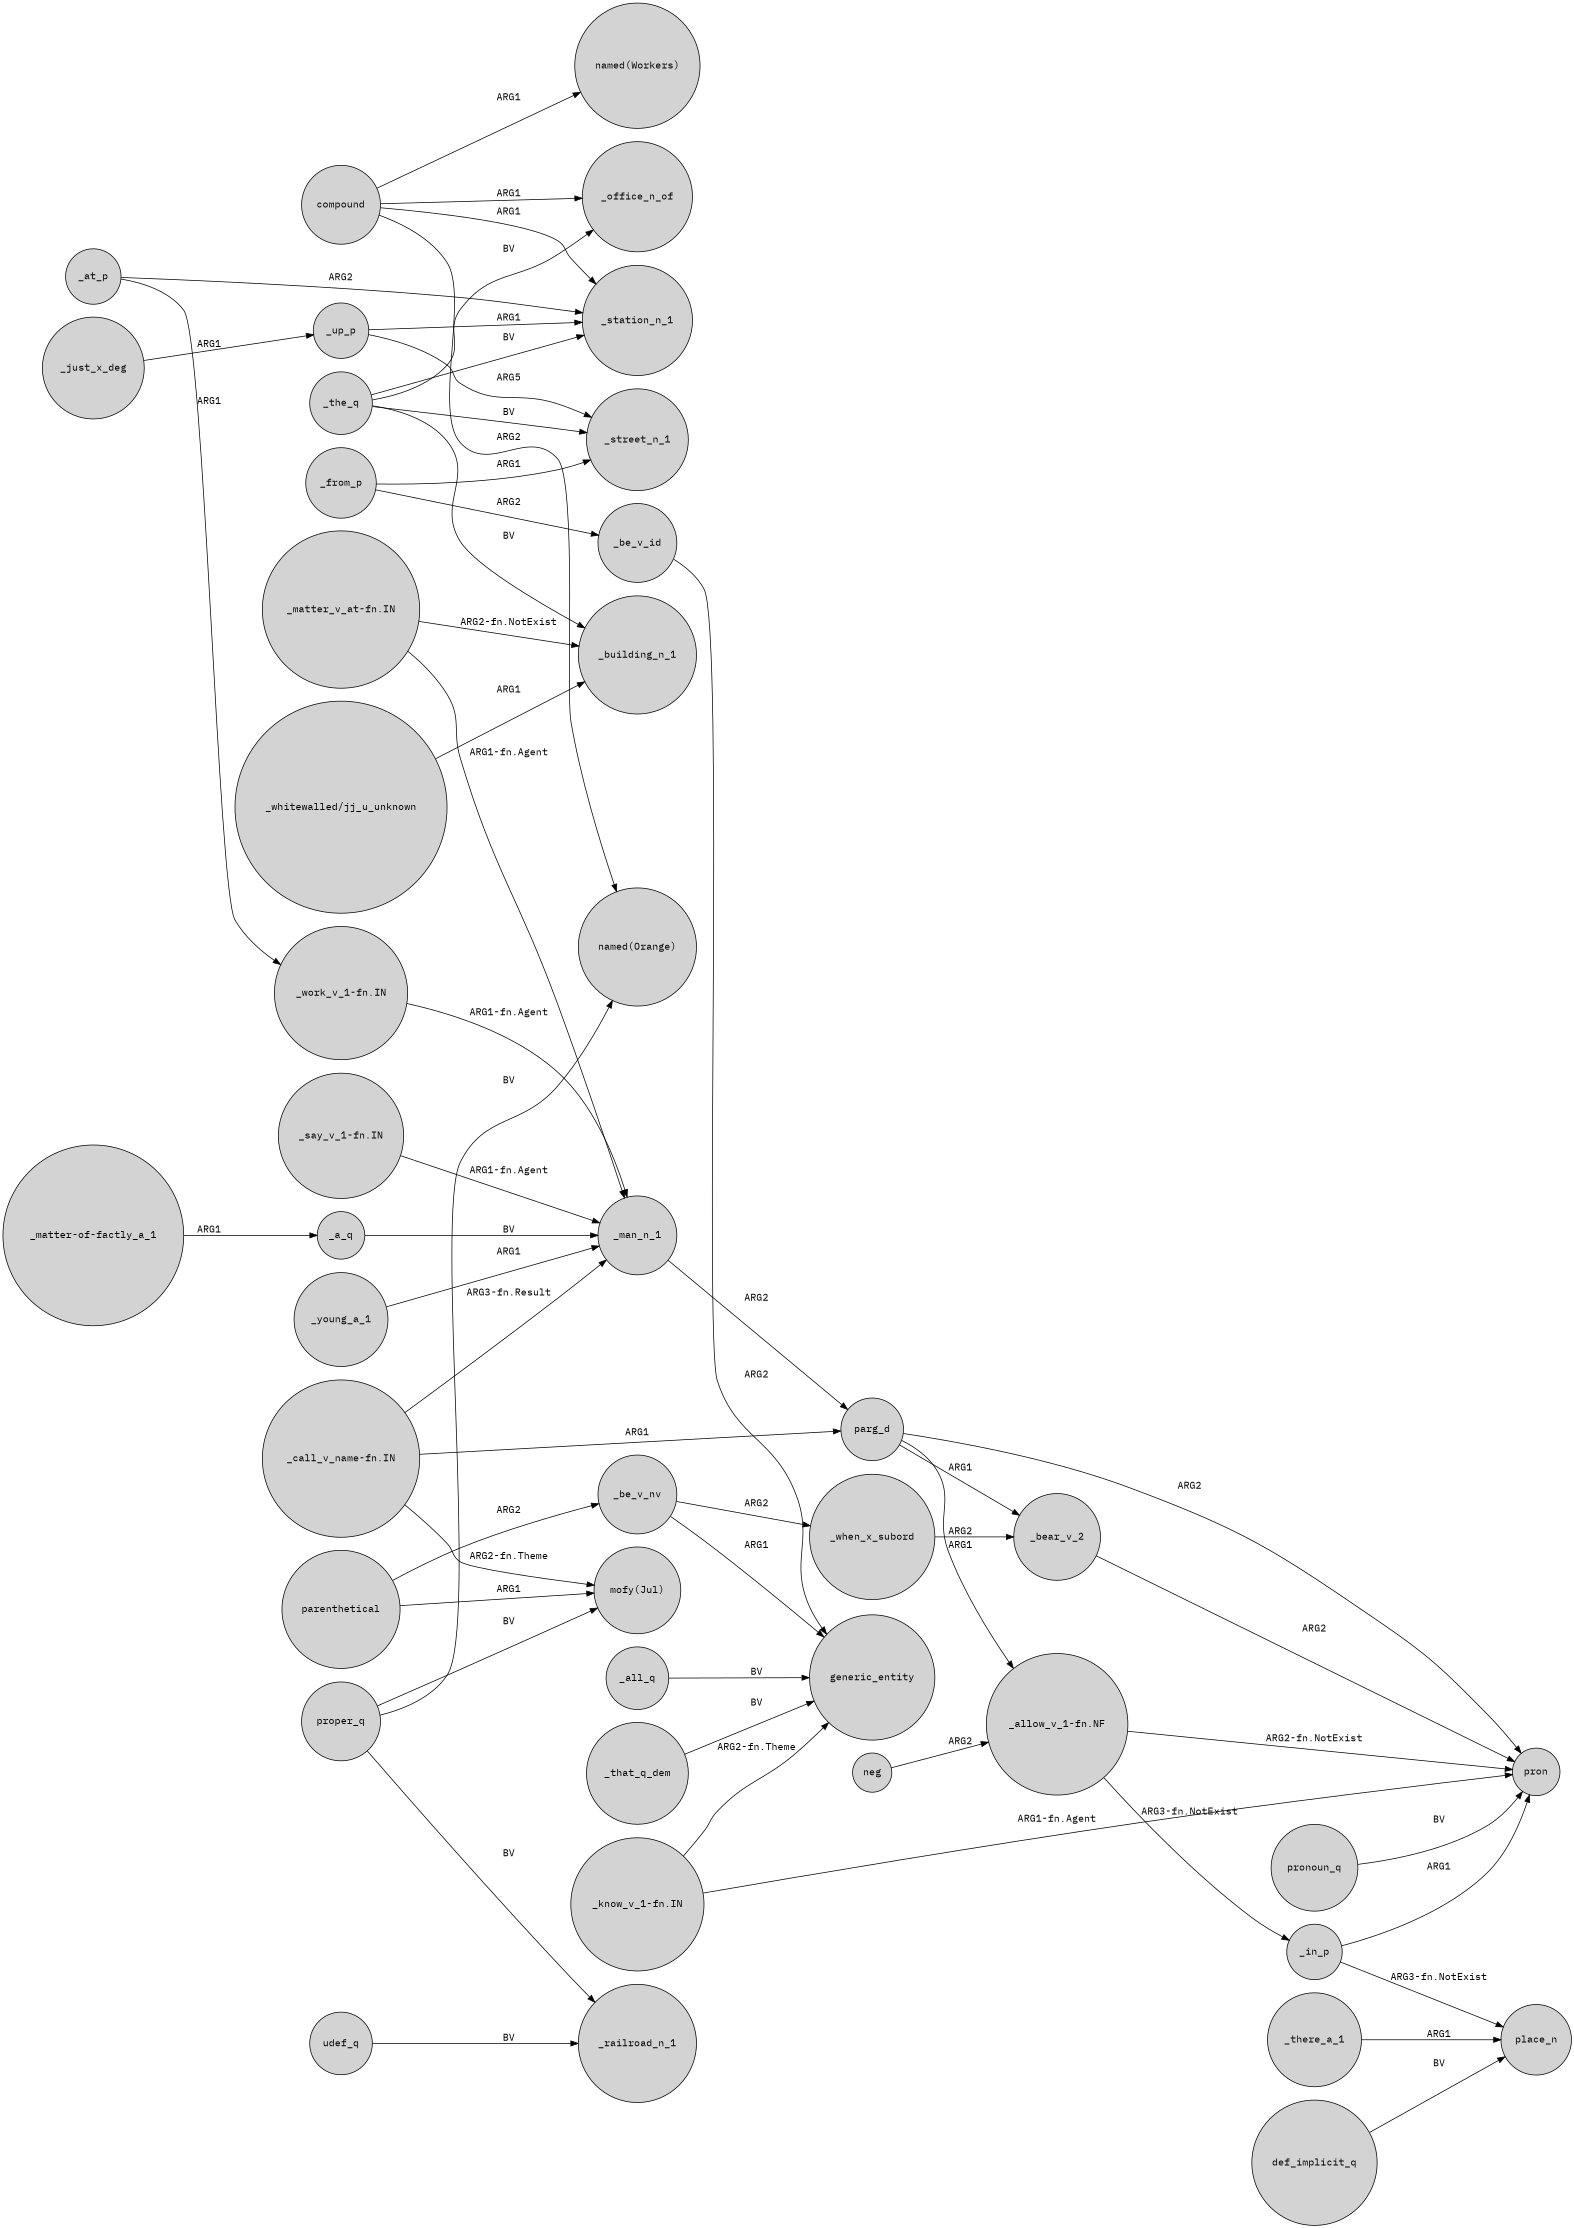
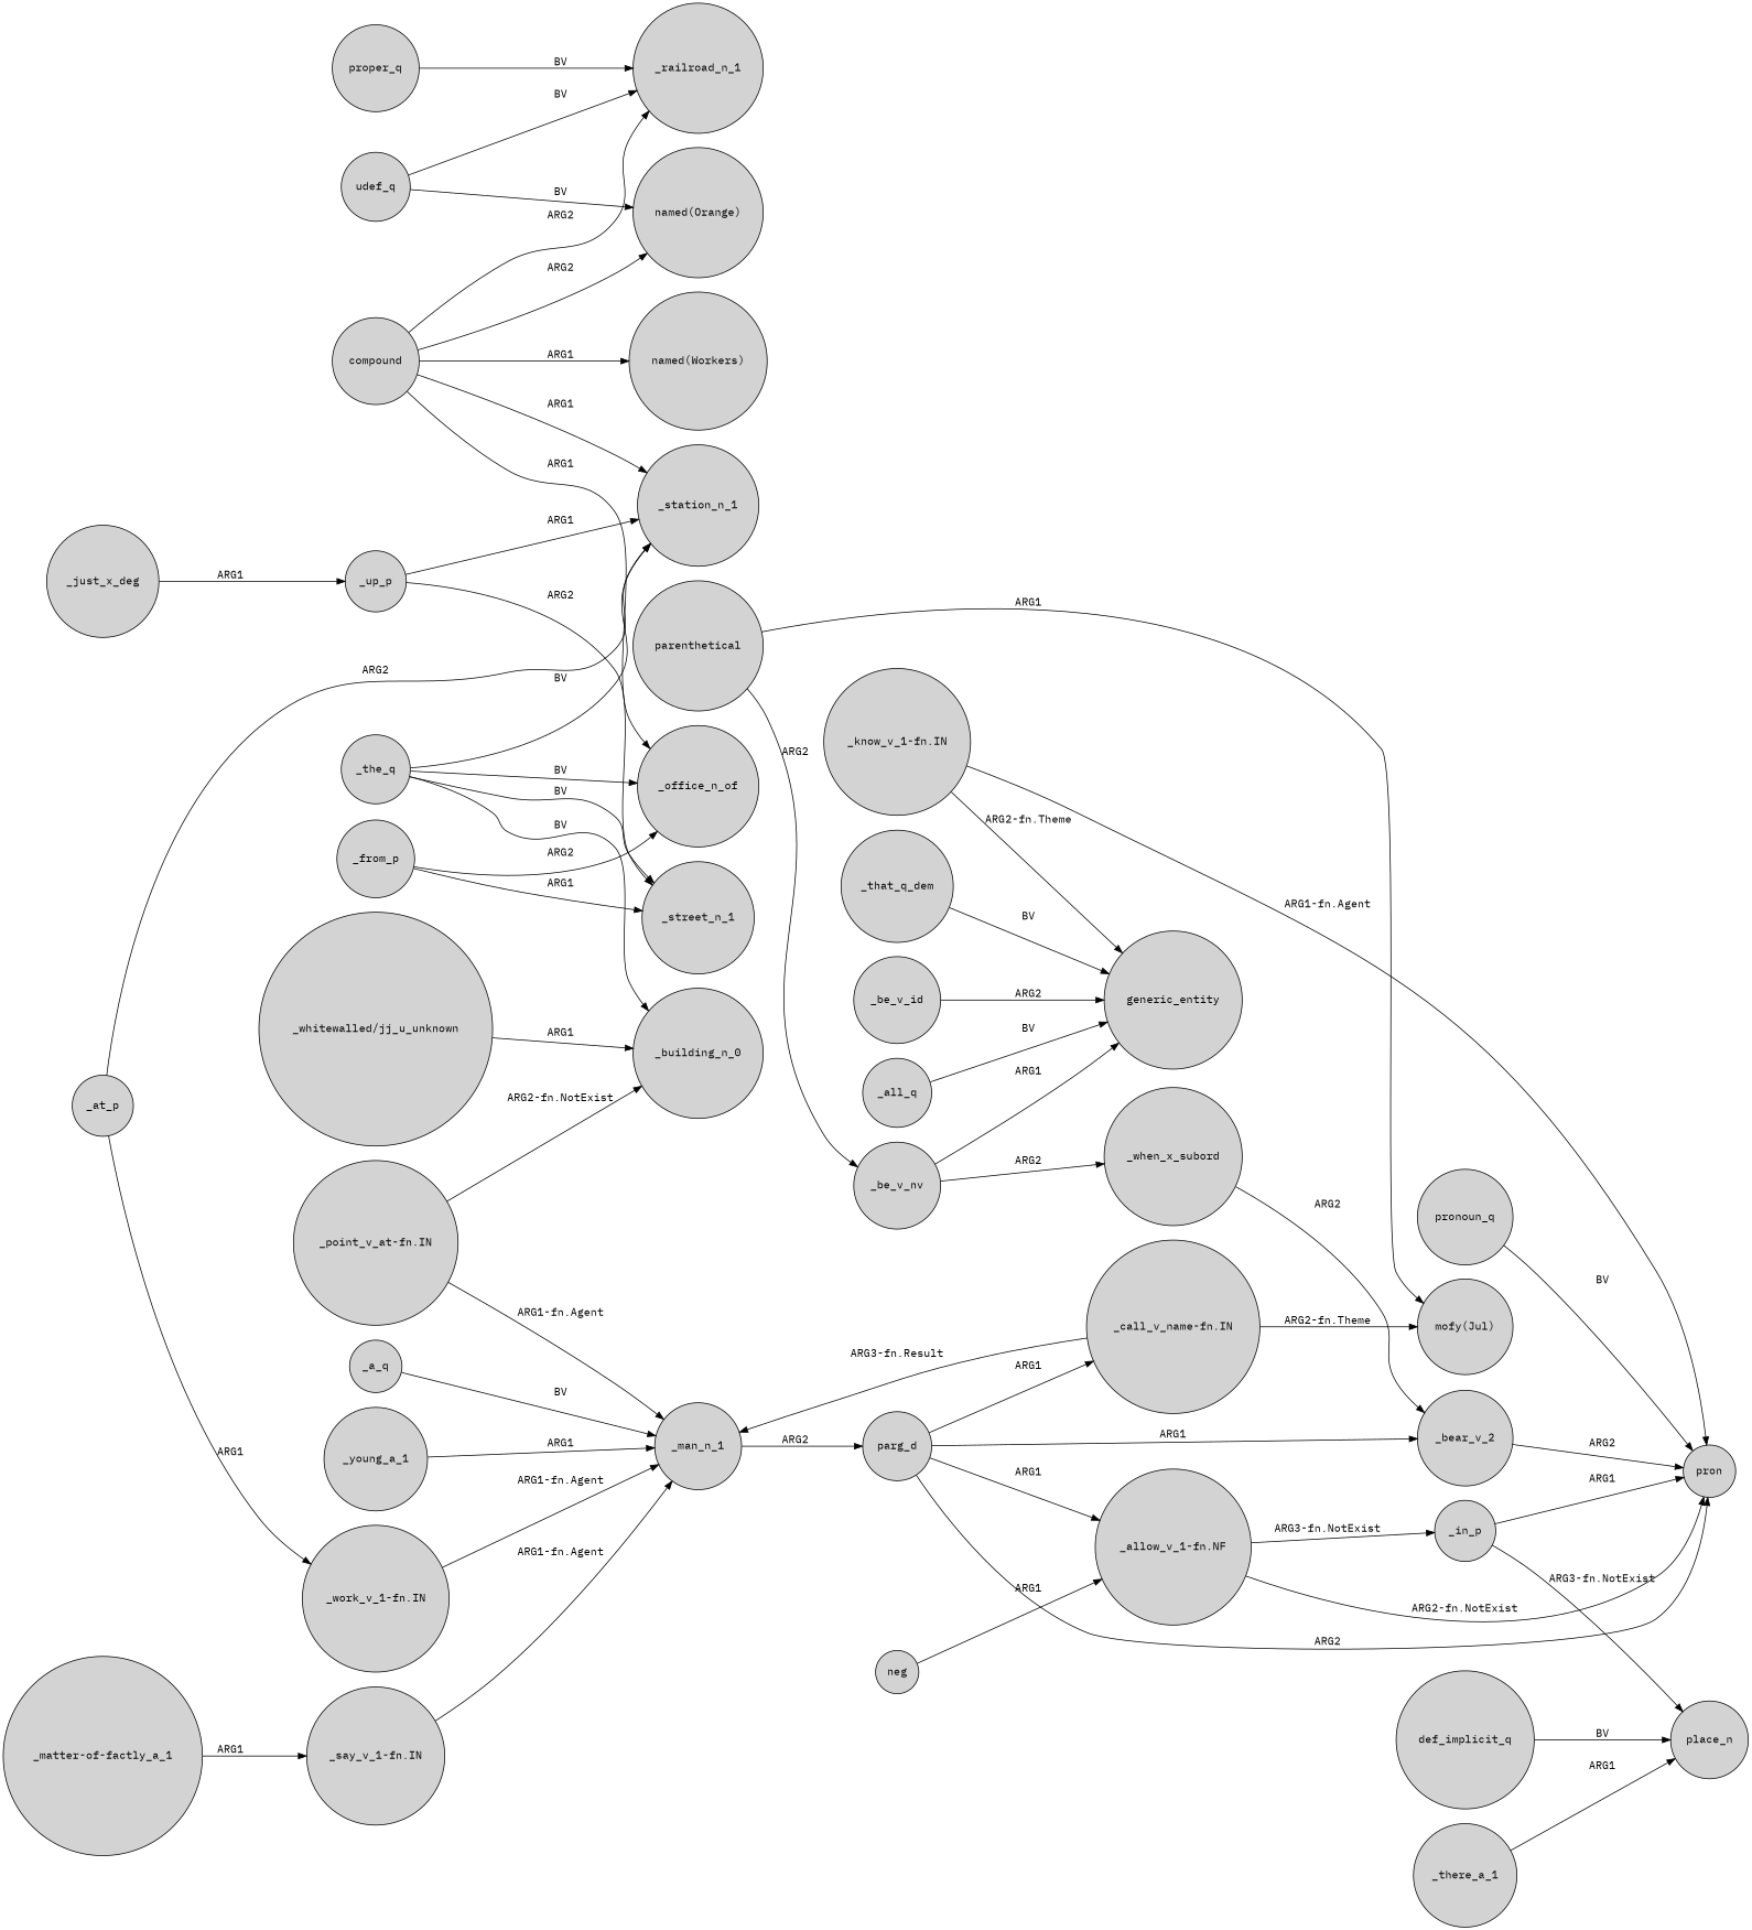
  digraph {
    fontname="IBM Plex Mono"
    rankdir=LR
    node [fontname="IBM Plex Mono" shape=circle style=filled]
    edge [fontname="IBM Plex Mono"]
    compound
    _railroad_n_1
    _station_n_1
    _office_n_of
    "named(Orange)"
    "named(Workers)"
-   "_point_v_at-fn.IN" [label="_matter_v_at-fn.IN"]
-   _building_n_1
+   "_point_v_at-fn.IN"
+   _building_n_1 [label=_building_n_0]
    _man_n_1
    parg_d
    neg
    "_allow_v_1-fn.NF"
    _in_p
    pron
    place_n
    proper_q
    "mofy(Jul)"
    _that_q_dem
    generic_entity
    "_call_v_name-fn.IN"
    _at_p
    "_work_v_1-fn.IN"
    _from_p
    _street_n_1
    "_know_v_1-fn.IN"
    def_implicit_q
    _be_v_nv
    _when_x_subord
    _bear_v_2
    "_matter-of-factly_a_1"
    "_say_v_1-fn.IN"
    _the_q
    udef_q
    _be_v_id
    _all_q
    parenthetical
    pronoun_q
    _up_p
    _a_q
    _just_x_deg
    "_whitewalled/jj_u_unknown"
    _there_a_1
    _young_a_1
+   compound -> _railroad_n_1 [label=ARG2]
    compound -> _station_n_1 [label=ARG1]
    compound -> _office_n_of [label=ARG1]
    compound -> "named(Orange)" [label=ARG2]
    compound -> "named(Workers)" [label=ARG1]
    "_point_v_at-fn.IN" -> _building_n_1 [label="ARG2-fn.NotExist"]
    "_point_v_at-fn.IN" -> _man_n_1 [label="ARG1-fn.Agent"]
    _man_n_1 -> parg_d [label=ARG2]
    parg_d -> "_allow_v_1-fn.NF" [label=ARG1]
    parg_d -> pron [label=ARG2]
-   "_call_v_name-fn.IN" -> parg_d [label=ARG1]
+   parg_d -> "_call_v_name-fn.IN" [label=ARG1]
    parg_d -> _bear_v_2 [label=ARG1]
-   neg -> "_allow_v_1-fn.NF" [label=ARG2]
+   neg -> "_allow_v_1-fn.NF" [label=ARG1]
    "_allow_v_1-fn.NF" -> _in_p [label="ARG3-fn.NotExist"]
    "_allow_v_1-fn.NF" -> pron [label="ARG2-fn.NotExist"]
    _in_p -> pron [label=ARG1]
    _in_p -> place_n [label="ARG3-fn.NotExist"]
    proper_q -> _railroad_n_1 [label=BV]
-   proper_q -> "named(Orange)" [label=BV]
-   proper_q -> "mofy(Jul)" [label=BV]
+   udef_q -> "named(Orange)" [label=BV]
    _that_q_dem -> generic_entity [label=BV]
    "_call_v_name-fn.IN" -> _man_n_1 [label="ARG3-fn.Result"]
    "_call_v_name-fn.IN" -> "mofy(Jul)" [label="ARG2-fn.Theme"]
    _at_p -> _station_n_1 [label=ARG2]
    _at_p -> "_work_v_1-fn.IN" [label=ARG1]
    "_work_v_1-fn.IN" -> _man_n_1 [label="ARG1-fn.Agent"]
-   _from_p -> _be_v_id [label=ARG2]
+   _from_p -> _office_n_of [label=ARG2]
    _from_p -> _street_n_1 [label=ARG1]
    "_know_v_1-fn.IN" -> pron [label="ARG1-fn.Agent"]
    "_know_v_1-fn.IN" -> generic_entity [label="ARG2-fn.Theme"]
    def_implicit_q -> place_n [label=BV]
    _be_v_nv -> generic_entity [label=ARG1]
    _be_v_nv -> _when_x_subord [label=ARG2]
    _when_x_subord -> _bear_v_2 [label=ARG2]
    _bear_v_2 -> pron [label=ARG2]
-   "_matter-of-factly_a_1" -> _a_q [label=ARG1]
+   "_matter-of-factly_a_1" -> "_say_v_1-fn.IN" [label=ARG1]
    "_say_v_1-fn.IN" -> _man_n_1 [label="ARG1-fn.Agent"]
    _the_q -> _station_n_1 [label=BV]
    _the_q -> _office_n_of [label=BV]
    _the_q -> _building_n_1 [label=BV]
    _the_q -> _street_n_1 [label=BV]
    udef_q -> _railroad_n_1 [label=BV]
    _be_v_id -> generic_entity [label=ARG2]
    _all_q -> generic_entity [label=BV]
    parenthetical -> "mofy(Jul)" [label=ARG1]
    parenthetical -> _be_v_nv [label=ARG2]
    pronoun_q -> pron [label=BV]
    _up_p -> _station_n_1 [label=ARG1]
-   _up_p -> _street_n_1 [label=ARG5]
+   _up_p -> _street_n_1 [label=ARG2]
    _a_q -> _man_n_1 [label=BV]
    _just_x_deg -> _up_p [label=ARG1]
    "_whitewalled/jj_u_unknown" -> _building_n_1 [label=ARG1]
    _there_a_1 -> place_n [label=ARG1]
    _young_a_1 -> _man_n_1 [label=ARG1]
  }
